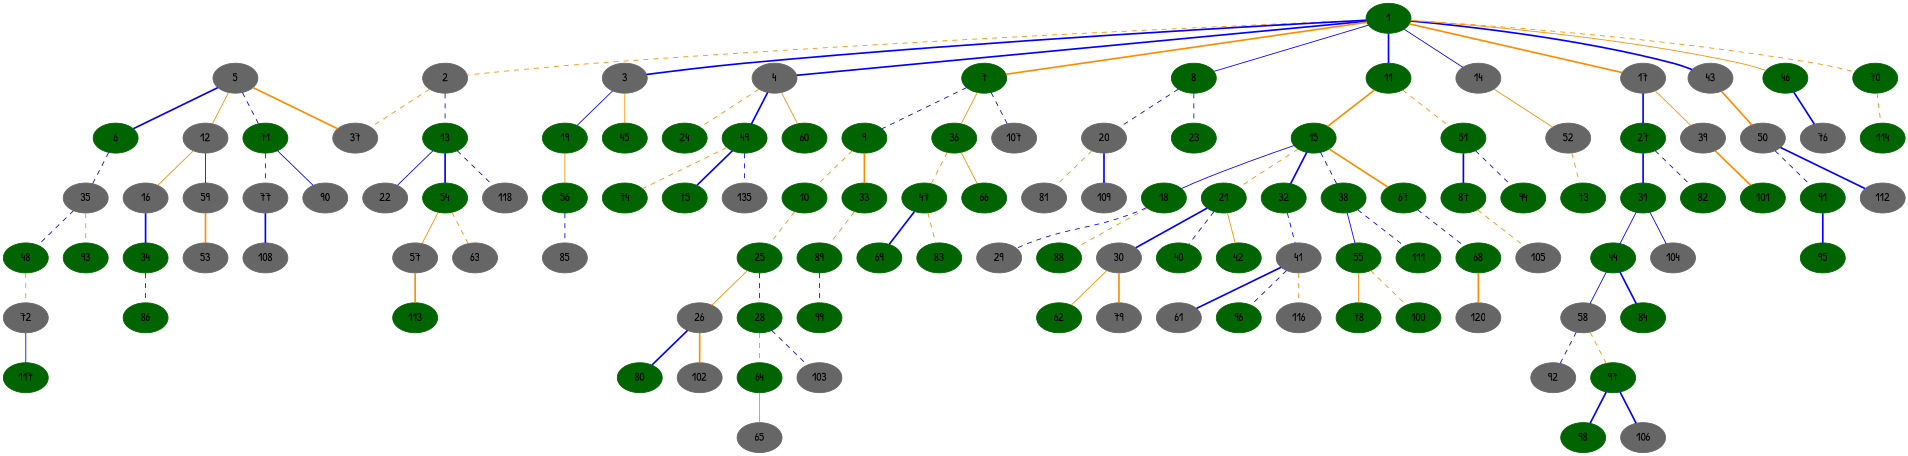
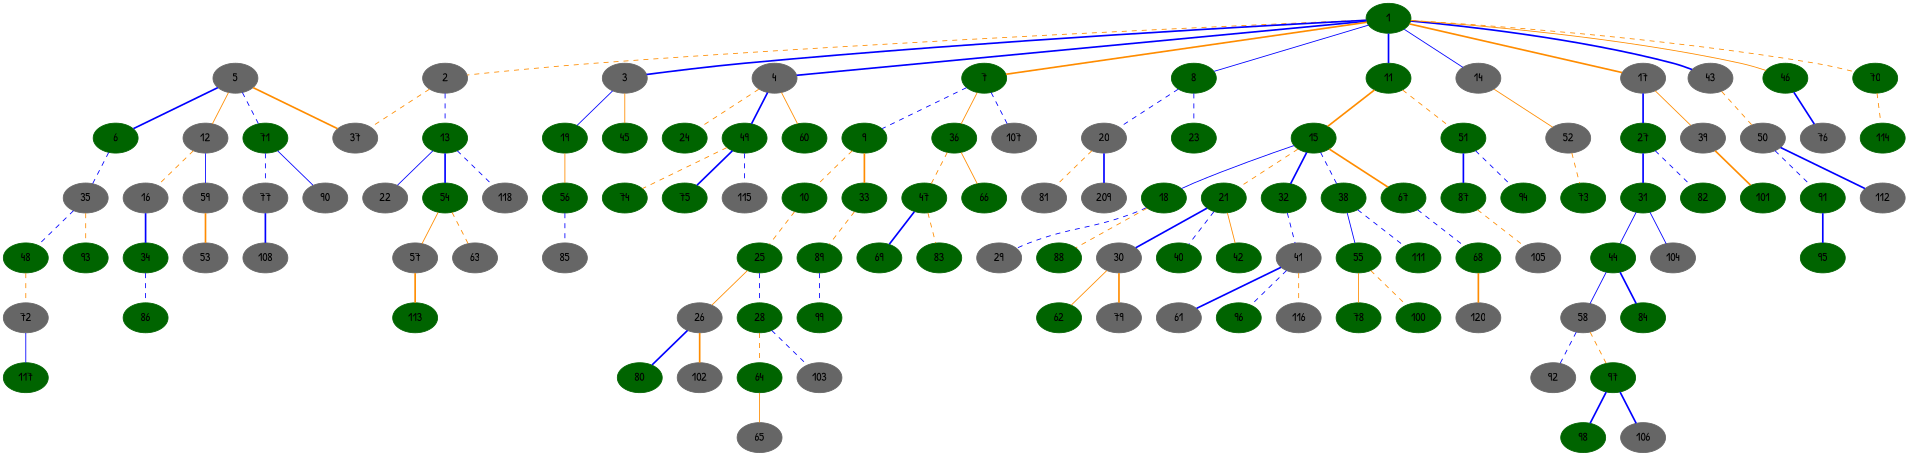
  graph {
    fontname="Patrick Hand"
    node [color=darkgreen fontname="Patrick Hand" style=filled]
    edge [color=blue fontname="Patrick Hand" style=dashed]
    2 [color=gray40]
    1
    3 [color=gray40]
    4 [color=gray40]
    7
    8
    11
    14 [color=gray40]
    17 [color=gray40]
    43 [color=gray40]
    46
    70
    13
    37 [color=gray40]
    19
    45
    24
    49
    60
    9
    36
    107 [color=gray40]
    20 [color=gray40]
    23
    15
    51
    52 [color=gray40]
    27
    39 [color=gray40]
    50 [color=gray40]
    76 [color=gray40]
    114
    5 [color=gray40]
    6
    12 [color=gray40]
    71
    22 [color=gray40]
    54
    118 [color=gray40]
    56
    74
    75
-   115 [color=gray40 label=135]
+   115 [color=gray40]
    35 [color=gray40]
    16 [color=gray40]
    59 [color=gray40]
    53 [color=gray40]
    77 [color=gray40]
    90 [color=gray40]
    48
    93
    10
    33
    47
    66
    81 [color=gray40]
-   109 [color=gray40]
+   109 [color=gray40 label=209]
    25
    89
    26 [color=gray40]
    28
    18
    21
    32
    38
    67
    87
    94
    34
    57 [color=gray40]
    63 [color=gray40]
    73
    29 [color=gray40]
    88
    30 [color=gray40]
    40
    42
    41 [color=gray40]
    55
    111
    68
    86
    31
    82
    101
    85 [color=gray40]
    62
    79 [color=gray40]
    80
    102 [color=gray40]
    64
    103 [color=gray40]
    44
    104 [color=gray40]
    65 [color=gray40]
    58 [color=gray40]
    84
    61 [color=gray40]
    96
    116 [color=gray40]
    99
    72 [color=gray40]
    69
    83
    78
    100
    91
    112 [color=gray40]
    92 [color=gray40]
    97
    117
    95
    105 [color=gray40]
    113
    98
    106 [color=gray40]
    n117 [color=gray40 label=120]
    108 [color=gray40]
    2 -- 13
    2 -- 37 [color=darkorange]
    1 -- 2 [color=darkorange]
    1 -- 3 [style=bold]
    1 -- 4 [style=bold]
    1 -- 7 [color=darkorange style=bold]
    1 -- 8 [style=solid]
    1 -- 11 [style=bold]
    1 -- 14 [style=solid]
    1 -- 17 [color=darkorange style=bold]
    1 -- 43 [style=bold]
    1 -- 46 [color=darkorange style=solid]
    1 -- 70 [color=darkorange]
    3 -- 19 [style=solid]
    3 -- 45 [color=darkorange style=solid]
    4 -- 24 [color=darkorange]
    4 -- 49 [style=bold]
    4 -- 60 [color=darkorange style=solid]
    7 -- 9
    7 -- 36 [color=darkorange style=solid]
    7 -- 107
    8 -- 20
    8 -- 23
    11 -- 15 [color=darkorange style=bold]
    11 -- 51 [color=darkorange]
    14 -- 52 [color=darkorange style=solid]
    17 -- 27 [style=bold]
    17 -- 39 [color=darkorange style=solid]
-   43 -- 50 [color=darkorange style=bold]
+   43 -- 50 [color=darkorange]
    46 -- 76 [style=bold]
    70 -- 114 [color=darkorange]
    13 -- 22 [style=solid]
    13 -- 54 [style=bold]
    13 -- 118
    19 -- 56 [color=darkorange style=solid]
    49 -- 74 [color=darkorange]
    49 -- 75 [style=bold]
    49 -- 115
    9 -- 10 [color=darkorange]
    9 -- 33 [color=darkorange style=bold]
    36 -- 47 [color=darkorange]
    36 -- 66 [color=darkorange style=solid]
    20 -- 81 [color=darkorange]
    20 -- 109 [style=bold]
    15 -- 18 [style=solid]
    15 -- 21 [color=darkorange]
    15 -- 32 [style=bold]
    15 -- 38
    15 -- 67 [color=darkorange style=bold]
    51 -- 87 [style=bold]
    51 -- 94
    52 -- 73 [color=darkorange]
    27 -- 31 [style=bold]
    27 -- 82
    39 -- 101 [color=darkorange style=bold]
    50 -- 91
    50 -- 112 [style=bold]
    5 -- 37 [color=darkorange style=bold]
    5 -- 6 [style=bold]
    5 -- 12 [color=darkorange style=solid]
    5 -- 71
    6 -- 35
-   12 -- 16 [color=darkorange style=solid]
+   12 -- 16 [color=darkorange]
    12 -- 59 [style=solid]
    71 -- 77
    71 -- 90 [style=solid]
    54 -- 57 [color=darkorange style=solid]
    54 -- 63 [color=darkorange]
    56 -- 85
    35 -- 48
    35 -- 93 [color=darkorange]
    16 -- 34 [style=bold]
    59 -- 53 [color=darkorange style=bold]
    77 -- 108 [style=bold]
    48 -- 72 [color=darkorange]
    10 -- 25 [color=darkorange]
    33 -- 89 [color=darkorange]
    47 -- 69 [style=bold]
    47 -- 83 [color=darkorange]
    25 -- 26 [color=darkorange style=solid]
    25 -- 28
    89 -- 99
    26 -- 80 [style=bold]
    26 -- 102 [color=darkorange style=bold]
    28 -- 64 [color=darkorange]
    28 -- 103
    18 -- 29
    18 -- 88 [color=darkorange]
    21 -- 30 [style=bold]
    21 -- 40
    21 -- 42 [color=darkorange style=solid]
    32 -- 41
    38 -- 55 [style=solid]
    38 -- 111
    67 -- 68
    87 -- 105 [color=darkorange]
    34 -- 86
    57 -- 113 [color=darkorange style=bold]
    30 -- 62 [color=darkorange style=solid]
    30 -- 79 [color=darkorange style=bold]
    41 -- 61 [style=bold]
    41 -- 96
    41 -- 116 [color=darkorange]
    55 -- 78 [color=darkorange style=solid]
    55 -- 100 [color=darkorange]
    68 -- n117 [color=darkorange style=bold]
    31 -- 44 [style=solid]
    31 -- 104 [style=solid]
    64 -- 65 [color=darkorange style=solid]
    44 -- 58 [style=solid]
    44 -- 84 [style=bold]
    58 -- 92
    58 -- 97 [color=darkorange]
    72 -- 117 [style=solid]
    91 -- 95 [style=bold]
    97 -- 98 [style=bold]
    97 -- 106 [style=bold]
  }
